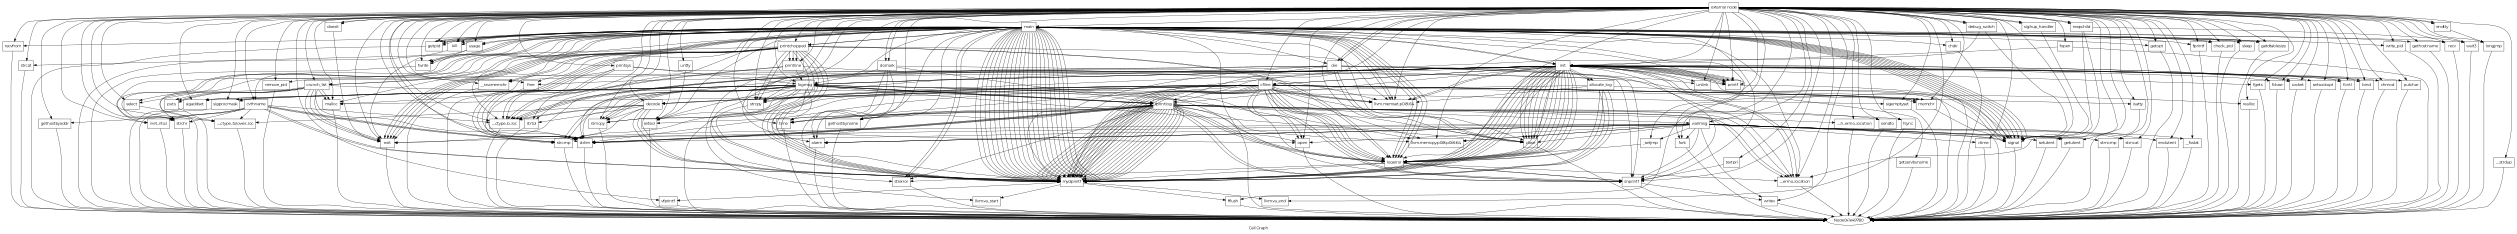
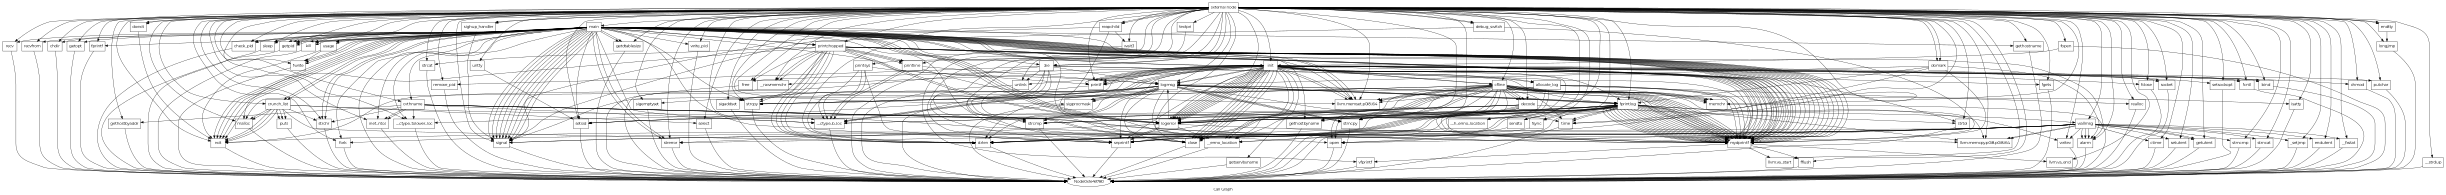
  digraph {
    fontname=Montserrat
    label="Call Graph"
    node [fontname=Montserrat shape=record]
    edge [fontname=Montserrat]
    n1 [label="{external node}"]
    n2 [label="{main}"]
    n3 [label="{getpid}"]
    n4 [label="{chdir}"]
    n5 [label="{getopt}"]
    n6 [label="{fprintf}"]
    n7 [label="{crunch_list}"]
    n8 [label="{printf}"]
    n9 [label="{exit}"]
    n10 [label="{usage}"]
    n11 [label="{check_pid}"]
    n12 [label="{signal}"]
    n13 [label="{doexit}"]
    n14 [label="{fork}"]
    n15 [label="{sleep}"]
    n16 [label="{getdtablesize}"]
    n17 [label="{close}"]
    n18 [label="{untty}"]
    n19 [label="{write_pid}"]
    n20 [label="{kill}"]
    n21 [label="{strcpy}"]
    n22 [label="{gethostname}"]
    n23 [label="{strchr}"]
    n24 [label="{gethostbyname}"]
    n25 [label="{snprintf}"]
    n26 [label="{__ctype_b_loc}"]
    n27 [label="{__ctype_tolower_loc}"]
    n28 [label="{die}"]
    n29 [label="{alarm}"]
    n30 [label="{malloc}"]
    n31 [label="{logerror}"]
    n32 [label="{__errno_location}"]
    n33 [label="{select}"]
    n34 [label="{llvm.memset.p0i8.i64}"]
    n35 [label="{recv}"]
    n36 [label="{printchopped}"]
    n37 [label="{strerror}"]
    n38 [label="{recvfrom}"]
    n39 [label="{inet_ntoa}"]
    n40 [label="{llvm.memcpy.p0i8.p0i8.i64}"]
    n41 [label="{cvthname}"]
    n42 [label="{strlen}"]
    n43 [label="{__strdup}"]
    n44 [label="{setsid}"]
    n45 [label="{free}"]
    n46 [label="{printline}"]
    n47 [label="{strcat}"]
    n48 [label="{__rawmemchr}"]
    n49 [label="{logmsg}"]
    n50 [label="{printsys}"]
    n51 [label="{textpri}"]
    n52 [label="{sigemptyset}"]
    n53 [label="{sigaddset}"]
    n54 [label="{sigprocmask}"]
    n55 [label="{time}"]
    n56 [label="{ctime}"]
    n57 [label="{open}"]
    n58 [label="{fprintlog}"]
    n59 [label="{strcmp}"]
    n60 [label="{strncpy}"]
    n61 [label="{__h_errno_location}"]
    n62 [label="{sendto}"]
    n63 [label="{writev}"]
    n64 [label="{fsync}"]
    n65 [label="{wallmsg}"]
    n66 [label="{endtty}"]
    n67 [label="{longjmp}"]
    n68 [label="{setutent}"]
    n69 [label="{getutent}"]
    n70 [label="{strncmp}"]
    n71 [label="{strncat}"]
    n72 [label="{_setjmp}"]
    n73 [label="{endutent}"]
    n74 [label="{reapchild}"]
    n75 [label="{wait3}"]
    n76 [label="{gethostbyaddr}"]
    n77 [label="{domark}"]
    n78 [label="{debug_switch}"]
    n79 [label="{unlink}"]
    n80 [label="{remove_pid}"]
    n81 [label="{init}"]
    n82 [label="{fopen}"]
    n83 [label="{cfline}"]
    n84 [label="{fgets}"]
    n85 [label="{fclose}"]
    n86 [label="{decode}"]
    n87 [label="{isatty}"]
    n88 [label="{sighup_handler}"]
    n89 [label="{realloc}"]
    n90 [label="{llvm.va_start}"]
    n91 [label="{vfprintf}"]
    n92 [label="{llvm.va_end}"]
    n93 [label="{fflush}"]
    n94 [label="{socket}"]
    n95 [label="{setsockopt}"]
    n96 [label="{fcntl}"]
    n97 [label="{bind}"]
    n98 [label="{chmod}"]
    n99 [label="{__fxstat}"]
    n100 [label="{strtol}"]
    n101 [label="{fwrite}"]
    n102 [label="{memchr}"]
    n103 [label="{putchar}"]
    n104 [label=Node0x1e49780 shape=""]
    n105 [label="{mydprintf}"]
    n106 [label="{puts}"]
    n107 [label="{getservbyname}"]
    n108 [label="{allocate_log}"]
    n1 -> n2
    n1 -> n3
    n1 -> n4
    n1 -> n5
    n1 -> n6
    n1 -> n7
    n1 -> n8
    n1 -> n9
    n1 -> n10
    n1 -> n11
    n1 -> n12
    n1 -> n13
    n1 -> n13
    n1 -> n14
    n1 -> n15
    n1 -> n16
    n1 -> n17
    n1 -> n18
    n1 -> n19
    n1 -> n20
    n1 -> n21
    n1 -> n22
    n1 -> n23
    n1 -> n24
    n1 -> n25
    n1 -> n26
    n1 -> n27
    n1 -> n28
    n1 -> n28
    n1 -> n29
    n1 -> n30
    n1 -> n31
    n1 -> n32
    n1 -> n33
    n1 -> n34
    n1 -> n35
    n1 -> n36
    n1 -> n37
    n1 -> n38
    n1 -> n39
    n1 -> n40
    n1 -> n41
    n1 -> n42
    n1 -> n43
    n1 -> n44
    n1 -> n45
    n1 -> n46
    n1 -> n47
    n1 -> n48
    n1 -> n49
    n1 -> n50
    n1 -> n51
    n1 -> n52
    n1 -> n53
    n1 -> n54
    n1 -> n55
    n1 -> n56
    n1 -> n57
    n1 -> n58
    n1 -> n59
    n1 -> n60
    n1 -> n61
    n1 -> n62
    n1 -> n63
    n1 -> n64
    n1 -> n65
    n1 -> n66
    n1 -> n66
    n1 -> n67
    n1 -> n68
    n1 -> n69
    n1 -> n70
    n1 -> n71
    n1 -> n72
    n1 -> n73
    n1 -> n74
    n1 -> n74
    n1 -> n75
    n1 -> n76
    n1 -> n77
    n1 -> n77
    n1 -> n78
    n1 -> n78
    n1 -> n79
    n1 -> n80
    n1 -> n81
    n1 -> n82
    n1 -> n83
    n1 -> n84
    n1 -> n85
    n1 -> n86
    n1 -> n87
    n1 -> n88
    n1 -> n88
    n1 -> n89
    n1 -> n90
    n1 -> n91
    n1 -> n92
    n1 -> n93
    n1 -> n94
    n1 -> n95
    n1 -> n96
    n1 -> n97
    n1 -> n98
    n1 -> n99
    n1 -> n100
    n1 -> n101
    n1 -> n102
    n1 -> n103
    n2 -> n3
    n2 -> n3
    n2 -> n3
    n2 -> n3
    n2 -> n3
    n2 -> n4
    n2 -> n5
    n2 -> n6
    n2 -> n7
    n2 -> n7
    n2 -> n8
    n2 -> n9
    n2 -> n9
    n2 -> n9
    n2 -> n9
    n2 -> n9
    n2 -> n10
    n2 -> n10
    n2 -> n11
    n2 -> n11
    n2 -> n12
    n2 -> n12
    n2 -> n12
    n2 -> n12
    n2 -> n12
    n2 -> n12
    n2 -> n12
    n2 -> n12
    n2 -> n12
    n2 -> n14
    n2 -> n15
    n2 -> n15
    n2 -> n16
    n2 -> n16
    n2 -> n17
    n2 -> n19
    n2 -> n20
    n2 -> n20
    n2 -> n20
    n2 -> n20
    n2 -> n21
    n2 -> n22
    n2 -> n23
    n2 -> n23
    n2 -> n24
    n2 -> n25
    n2 -> n26
    n2 -> n27
    n2 -> n28
    n2 -> n29
-   n2 -> n30
    n2 -> n31
    n2 -> n31
    n2 -> n31
    n2 -> n31
    n2 -> n32
-   n2 -> n33
    n2 -> n34
    n2 -> n34
    n2 -> n35
    n2 -> n36
    n2 -> n36
    n2 -> n37
    n2 -> n37
    n2 -> n38
    n2 -> n39
    n2 -> n41
    n2 -> n44
    n2 -> n81
    n2 -> n81
    n2 -> n100
    n2 -> n101
    n2 -> n101
    n2 -> n101
    n2 -> n104
    n2 -> n105
    n2 -> n105
    n2 -> n105
    n2 -> n105
    n2 -> n105
    n2 -> n105
    n2 -> n105
    n2 -> n105
    n2 -> n105
    n2 -> n105
    n2 -> n105
    n2 -> n105
    n2 -> n105
    n2 -> n105
    n2 -> n105
    n2 -> n105
    n2 -> n105
    n2 -> n105
    n2 -> n105
    n2 -> n105
    n2 -> n105
    n3 -> n104
    n4 -> n104
    n5 -> n104
    n6 -> n104
    n7 -> n9
    n7 -> n9
    n7 -> n9
    n7 -> n23
    n7 -> n30
    n7 -> n30
    n7 -> n33
    n7 -> n40
    n7 -> n42
    n7 -> n106
    n7 -> n106
    n7 -> n106
    n8 -> n104
    n9 -> n104
    n10 -> n9
    n10 -> n101
    n11 -> n104
    n12 -> n104
    n13 -> n9
    n14 -> n104
    n15 -> n104
    n16 -> n104
    n17 -> n104
    n18 -> n44
    n19 -> n104
    n20 -> n104
    n21 -> n104
    n22 -> n104
    n23 -> n104
    n24 -> n104
    n25 -> n104
    n26 -> n104
    n27 -> n104
    n28 -> n9
    n28 -> n17
    n28 -> n17
    n28 -> n25
    n28 -> n32
    n28 -> n49
    n28 -> n58
    n28 -> n79
    n28 -> n80
    n28 -> n105
    n29 -> n104
    n30 -> n104
    n31 -> n25
    n31 -> n25
    n31 -> n32
    n31 -> n37
    n31 -> n49
    n31 -> n105
    n32 -> n104
    n33 -> n104
    n35 -> n104
    n36 -> n21
    n36 -> n21
    n36 -> n30
    n36 -> n31
    n36 -> n31
    n36 -> n34
    n36 -> n42
    n36 -> n42
    n36 -> n42
    n36 -> n42
    n36 -> n45
    n36 -> n46
    n36 -> n46
    n36 -> n46
    n36 -> n47
    n36 -> n48
    n36 -> n48
    n36 -> n105
    n36 -> n105
    n36 -> n105
    n36 -> n105
    n36 -> n105
    n37 -> n104
    n38 -> n104
    n39 -> n104
    n41 -> n23
    n41 -> n26
    n41 -> n27
    n41 -> n39
    n41 -> n39
    n41 -> n59
    n41 -> n59
    n41 -> n59
    n41 -> n76
    n41 -> n105
    n41 -> n105
    n42 -> n104
    n43 -> n104
    n44 -> n104
    n45 -> n104
    n46 -> n26
    n46 -> n26
    n46 -> n34
    n46 -> n49
    n47 -> n104
    n48 -> n104
    n49 -> n17
    n49 -> n21
    n49 -> n25
    n49 -> n42
    n49 -> n44
    n49 -> n52
    n49 -> n53
    n49 -> n53
    n49 -> n54
    n49 -> n54
    n49 -> n54
    n49 -> n55
    n49 -> n57
    n49 -> n58
    n49 -> n58
    n49 -> n58
    n49 -> n58
    n49 -> n58
    n49 -> n59
    n49 -> n59
    n49 -> n60
    n49 -> n60
    n49 -> n60
    n49 -> n105
    n49 -> n105
    n50 -> n25
    n50 -> n26
    n50 -> n26
    n50 -> n42
    n50 -> n49
    n51 -> n25
    n52 -> n104
    n53 -> n104
    n54 -> n104
    n55 -> n104
    n56 -> n104
    n57 -> n104
    n58 -> n17
    n58 -> n24
    n58 -> n25
    n58 -> n25
    n58 -> n31
    n58 -> n31
    n58 -> n31
    n58 -> n32
    n58 -> n32
    n58 -> n37
    n58 -> n40
    n58 -> n42
    n58 -> n42
    n58 -> n42
    n58 -> n42
    n58 -> n42
    n58 -> n44
    n58 -> n55
    n58 -> n55
    n58 -> n57
    n58 -> n59
    n58 -> n61
    n58 -> n62
-   n25 -> n63
+   n58 -> n63
    n58 -> n64
    n58 -> n65
    n58 -> n105
    n58 -> n105
    n58 -> n105
    n58 -> n105
    n58 -> n105
    n58 -> n105
    n58 -> n105
    n58 -> n105
    n58 -> n105
    n58 -> n105
    n58 -> n105
    n58 -> n105
    n58 -> n105
    n58 -> n105
    n58 -> n105
    n58 -> n105
    n58 -> n105
    n58 -> n105
    n58 -> n105
    n58 -> n105
    n59 -> n104
    n60 -> n104
    n61 -> n104
    n62 -> n104
    n63 -> n104
    n64 -> n104
    n65 -> n9
    n65 -> n12
    n65 -> n12
    n65 -> n14
    n65 -> n17
    n65 -> n25
    n65 -> n29
    n65 -> n29
    n65 -> n29
    n65 -> n40
    n65 -> n40
    n65 -> n42
    n65 -> n56
    n65 -> n57
-   n65 -> n59
    n65 -> n63
    n65 -> n68
    n65 -> n69
    n65 -> n69
    n65 -> n70
    n65 -> n71
    n65 -> n72
    n65 -> n73
    n65 -> n99
    n66 -> n67
    n67 -> n104
    n68 -> n104
    n69 -> n104
    n70 -> n104
    n71 -> n104
-   n72 -> n31
+   n72 -> n104
    n73 -> n104
    n74 -> n12
    n74 -> n32
    n74 -> n75
    n75 -> n104
    n76 -> n104
-   n77 -> n12
    n77 -> n29
    n77 -> n49
    n77 -> n55
    n77 -> n58
    n77 -> n105
    n78 -> n12
    n78 -> n105
    n79 -> n104
    n80 -> n104
    n81 -> n8
    n81 -> n8
    n81 -> n8
    n81 -> n8
    n81 -> n8
    n81 -> n8
    n81 -> n8
    n81 -> n8
    n81 -> n12
    n81 -> n17
    n81 -> n17
    n81 -> n17
    n81 -> n17
    n81 -> n17
    n81 -> n17
    n81 -> n21
    n81 -> n25
    n81 -> n26
    n81 -> n26
    n81 -> n26
    n81 -> n31
    n81 -> n31
    n81 -> n31
    n81 -> n31
    n81 -> n31
    n81 -> n31
    n81 -> n31
    n81 -> n31
    n81 -> n32
    n81 -> n32
    n81 -> n34
    n81 -> n34
    n81 -> n42
    n81 -> n45
    n81 -> n48
    n81 -> n49
    n81 -> n49
    n81 -> n58
    n81 -> n60
    n81 -> n79
    n81 -> n83
    n81 -> n83
    n81 -> n84
    n81 -> n85
    n81 -> n94
    n81 -> n94
    n81 -> n95
    n81 -> n96
    n81 -> n96
    n81 -> n97
    n81 -> n97
    n81 -> n98
    n81 -> n103
    n81 -> n105
    n81 -> n105
    n81 -> n105
    n81 -> n105
    n81 -> n105
    n81 -> n105
    n81 -> n105
    n81 -> n107
    n81 -> n108
    n81 -> n108
    n82 -> n81
    n82 -> n104
    n83 -> n21
    n83 -> n21
    n83 -> n24
    n83 -> n25
    n83 -> n25
    n83 -> n31
    n83 -> n31
    n83 -> n31
    n83 -> n31
    n83 -> n32
    n83 -> n34
    n83 -> n34
    n83 -> n34
    n83 -> n40
    n83 -> n42
    n83 -> n44
    n83 -> n55
    n83 -> n57
    n83 -> n57
    n83 -> n59
    n83 -> n60
    n83 -> n86
    n83 -> n86
    n83 -> n86
    n83 -> n87
    n83 -> n102
    n83 -> n102
    n83 -> n102
    n83 -> n102
    n83 -> n102
    n83 -> n105
    n83 -> n105
    n83 -> n105
    n83 -> n105
    n83 -> n105
    n83 -> n105
    n83 -> n105
    n84 -> n104
    n85 -> n104
    n86 -> n26
    n86 -> n26
    n86 -> n27
    n86 -> n59
    n86 -> n60
    n86 -> n100
    n86 -> n105
    n86 -> n105
    n86 -> n105
    n87 -> n104
    n88 -> n12
    n89 -> n104
    n91 -> n104
    n93 -> n104
    n94 -> n104
    n95 -> n104
    n96 -> n104
    n97 -> n104
    n98 -> n104
    n99 -> n104
    n100 -> n104
    n101 -> n104
    n102 -> n104
    n103 -> n104
    n105 -> n90
    n105 -> n91
    n105 -> n92
    n105 -> n93
    n106 -> n104
    n107 -> n104
    n108 -> n30
    n108 -> n31
    n108 -> n31
    n108 -> n34
    n108 -> n89
    n108 -> n105
    n108 -> n105
    n108 -> n105
  }
